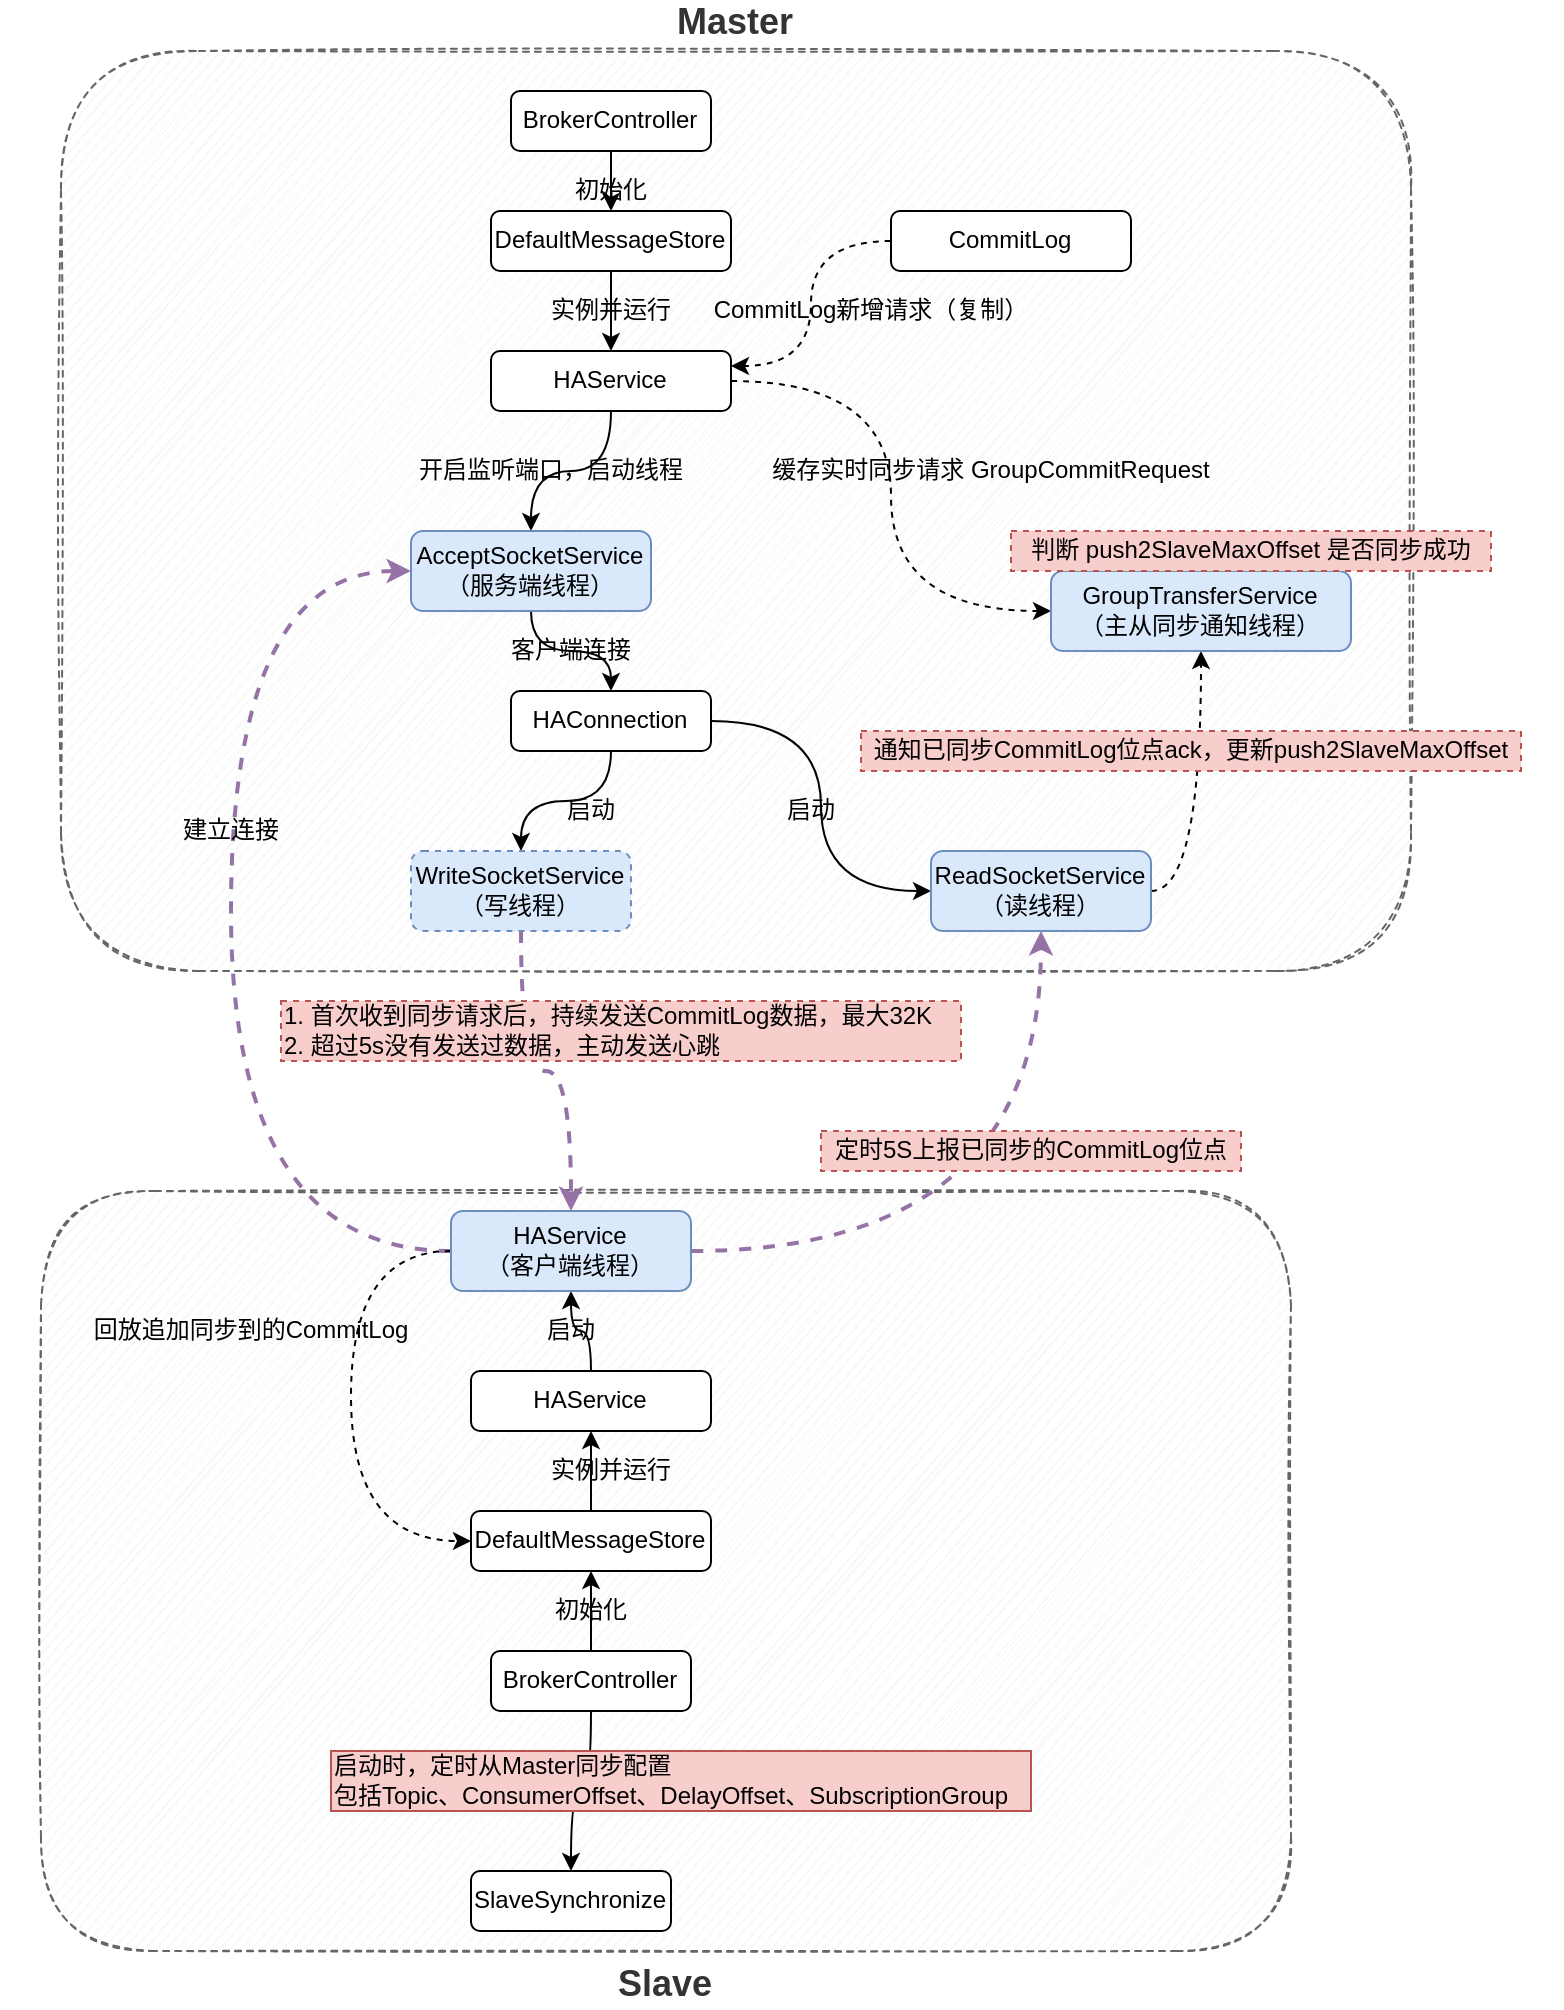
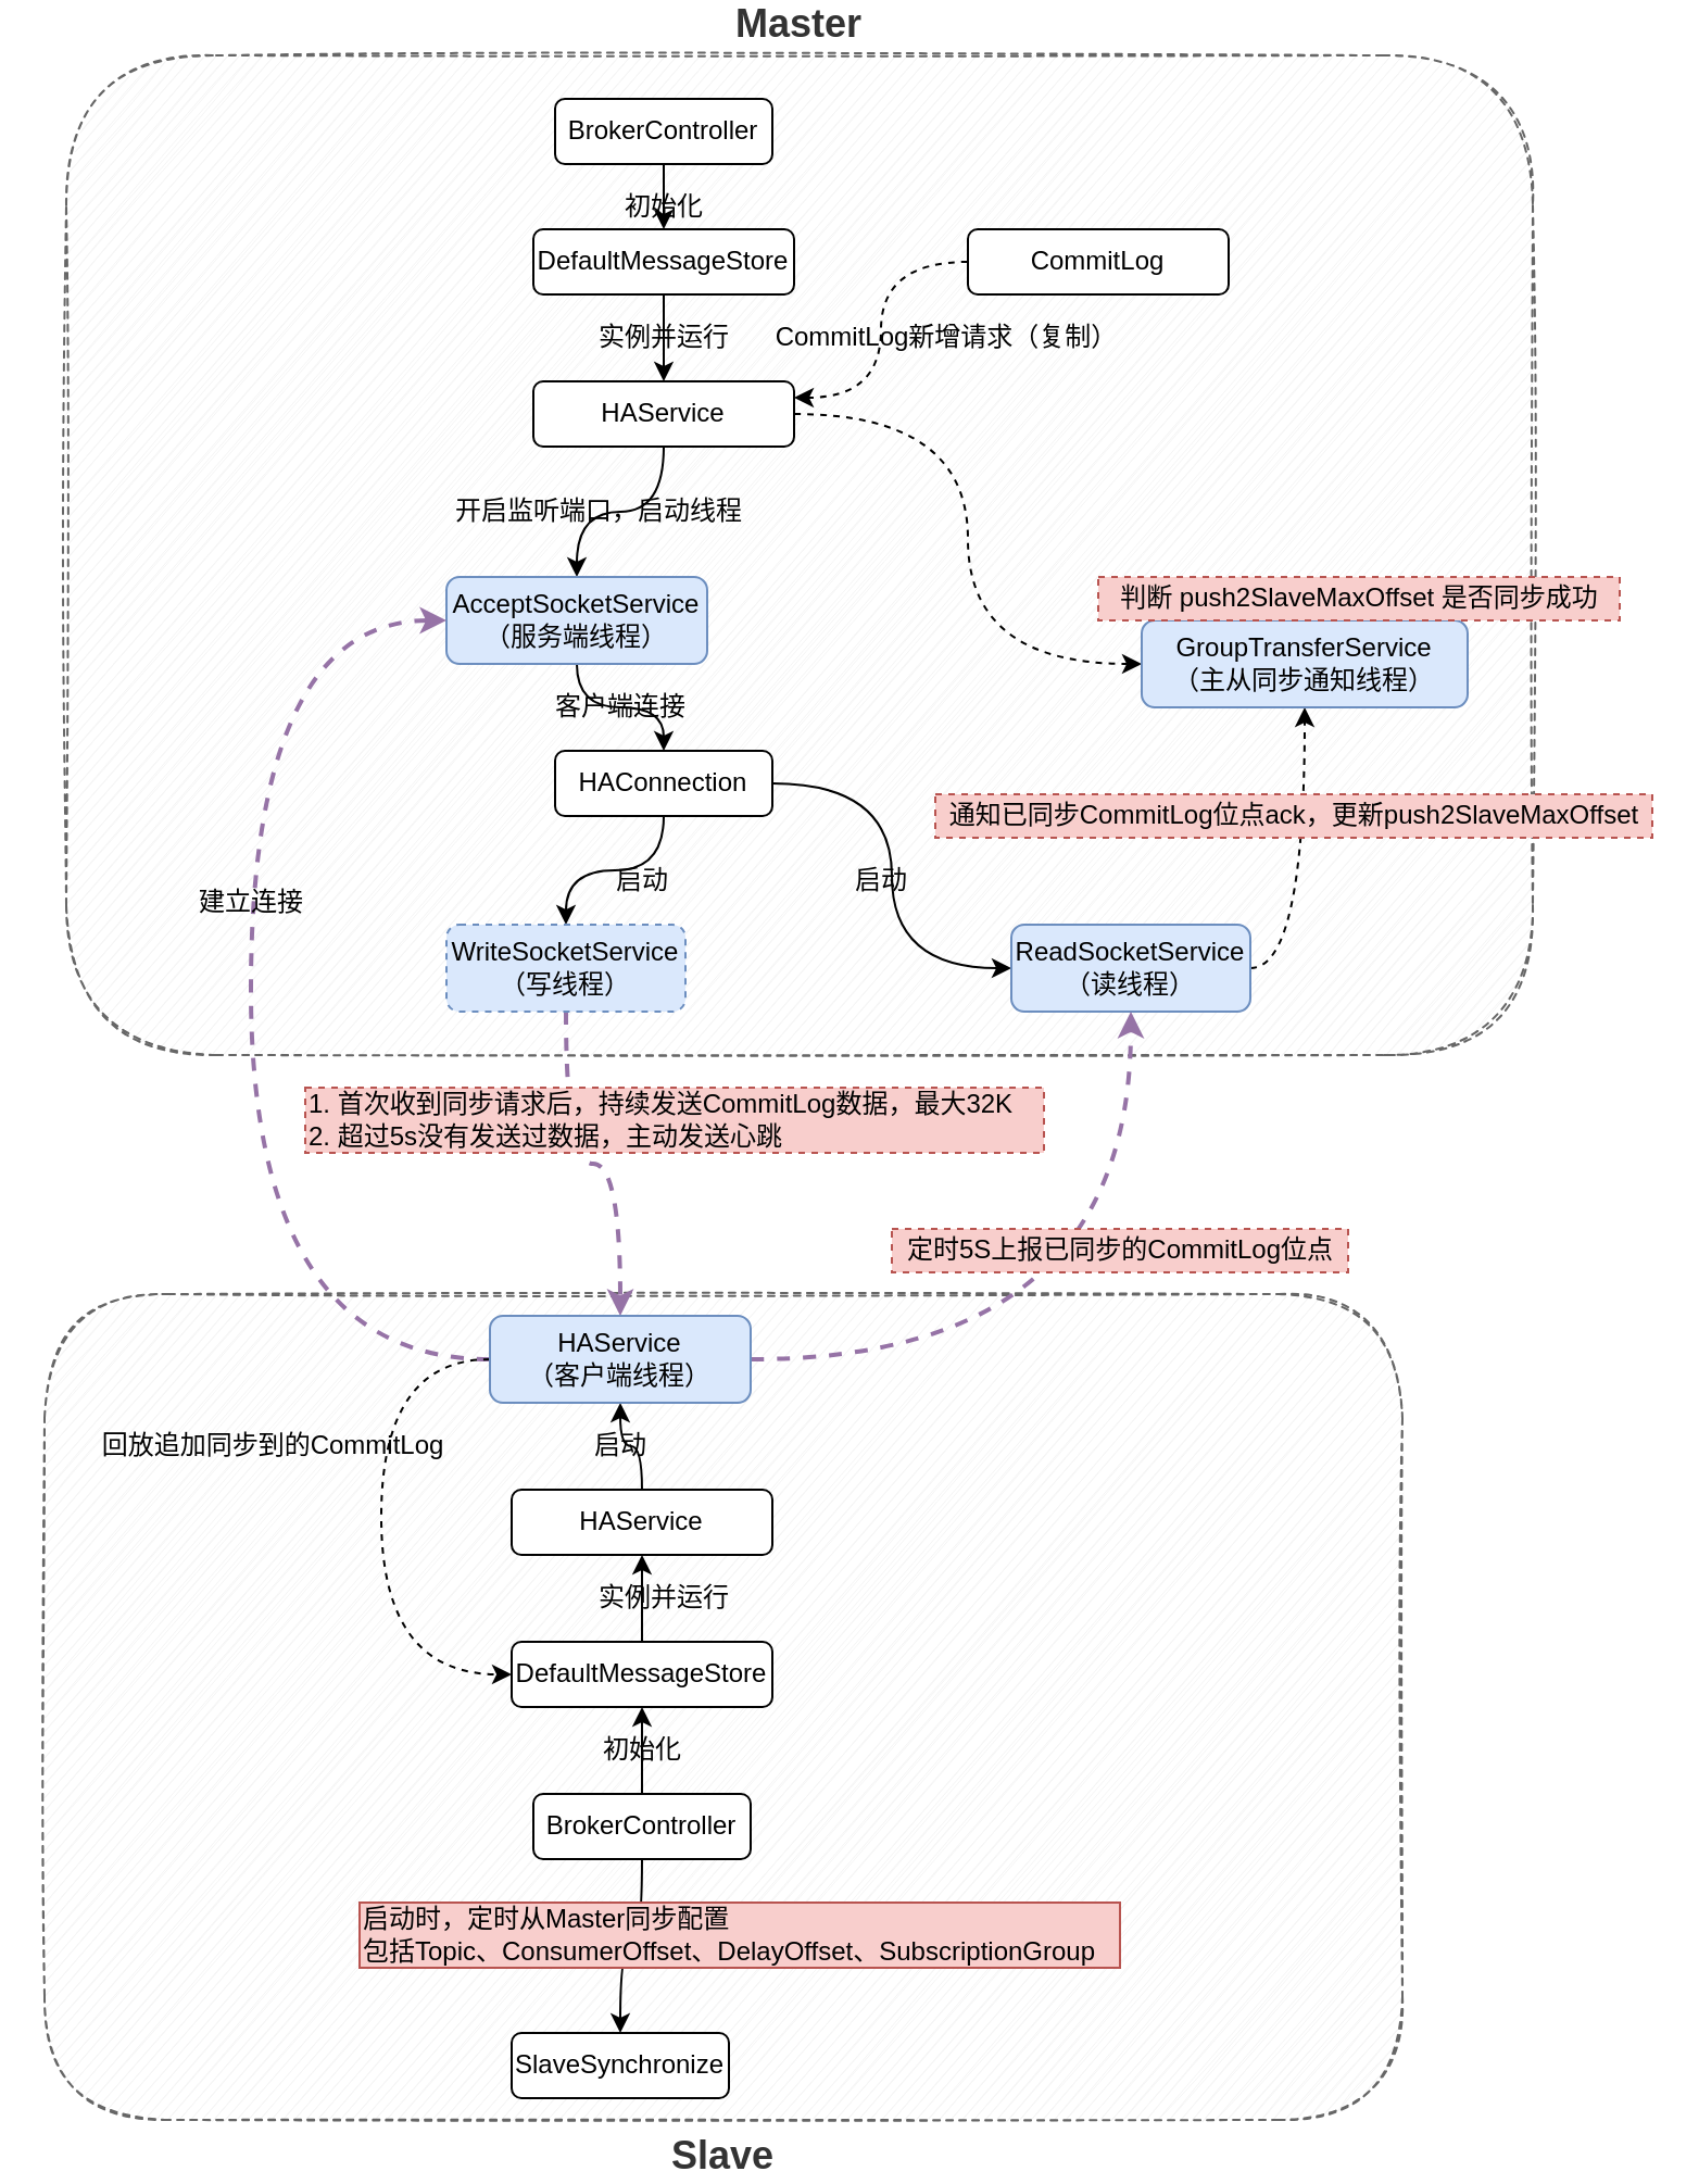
  <mxCell id="0" />
  <mxCell id="1" parent="0" />
  <mxCell id="2" value="&lt;font style=&quot;font-size: 18px&quot;&gt;Master&lt;/font&gt;" style="rounded=1;whiteSpace=wrap;html=1;dashed=1;fillColor=#f5f5f5;fontColor=#333333;strokeColor=#666666;glass=0;sketch=1;labelPosition=center;verticalLabelPosition=top;align=center;verticalAlign=bottom;fontStyle=1" vertex="1" parent="1"><mxGeometry x="30" y="20" width="675" height="460" as="geometry" /></mxCell>
  <mxCell id="3" value="&lt;b&gt;&lt;font style=&quot;font-size: 18px&quot;&gt;Slave&lt;/font&gt;&lt;/b&gt;" style="rounded=1;whiteSpace=wrap;html=1;dashed=1;fillColor=#f5f5f5;fontColor=#333333;strokeColor=#666666;sketch=1;labelPosition=center;verticalLabelPosition=bottom;align=center;verticalAlign=top;" vertex="1" parent="1"><mxGeometry x="20" y="590" width="625" height="380" as="geometry" /></mxCell>
  <mxCell id="4" style="edgeStyle=orthogonalEdgeStyle;curved=1;rounded=0;orthogonalLoop=1;jettySize=auto;html=1;entryX=0.5;entryY=0;entryDx=0;entryDy=0;" edge="1" parent="1" source="6" target="7"><mxGeometry relative="1" as="geometry" /></mxCell>
  <mxCell id="5" style="edgeStyle=orthogonalEdgeStyle;curved=1;rounded=0;orthogonalLoop=1;jettySize=auto;html=1;entryX=0.5;entryY=1;entryDx=0;entryDy=0;" edge="1" parent="1" source="6" target="32"><mxGeometry relative="1" as="geometry" /></mxCell>
  <mxCell id="6" value="BrokerController" style="rounded=1;whiteSpace=wrap;html=1;" vertex="1" parent="1"><mxGeometry x="245" y="820" width="100" height="30" as="geometry" /></mxCell>
  <mxCell id="7" value="SlaveSynchronize" style="rounded=1;whiteSpace=wrap;html=1;" vertex="1" parent="1"><mxGeometry x="235" y="930" width="100" height="30" as="geometry" /></mxCell>
  <mxCell id="8" value="启动时，定时从Master同步配置&lt;br&gt;包括Topic、ConsumerOffset、DelayOffset、SubscriptionGroup" style="text;html=1;align=left;verticalAlign=middle;resizable=0;points=[];autosize=1;strokeColor=#b85450;fillColor=#f8cecc;" vertex="1" parent="1"><mxGeometry x="165" y="870" width="350" height="30" as="geometry" /></mxCell>
  <mxCell id="9" style="edgeStyle=orthogonalEdgeStyle;curved=1;rounded=0;orthogonalLoop=1;jettySize=auto;html=1;entryX=0.5;entryY=0;entryDx=0;entryDy=0;" edge="1" parent="1" source="10" target="12"><mxGeometry relative="1" as="geometry" /></mxCell>
  <mxCell id="10" value="BrokerController" style="rounded=1;whiteSpace=wrap;html=1;" vertex="1" parent="1"><mxGeometry x="255" y="40" width="100" height="30" as="geometry" /></mxCell>
  <mxCell id="11" style="edgeStyle=orthogonalEdgeStyle;curved=1;rounded=0;orthogonalLoop=1;jettySize=auto;html=1;" edge="1" parent="1" source="12" target="16"><mxGeometry relative="1" as="geometry" /></mxCell>
  <mxCell id="12" value="DefaultMessageStore" style="rounded=1;whiteSpace=wrap;html=1;" vertex="1" parent="1"><mxGeometry x="245" y="100" width="120" height="30" as="geometry" /></mxCell>
  <mxCell id="13" value="初始化" style="text;html=1;align=center;verticalAlign=middle;resizable=0;points=[];autosize=1;strokeColor=none;fillColor=none;" vertex="1" parent="1"><mxGeometry x="280" y="80" width="50" height="20" as="geometry" /></mxCell>
  <mxCell id="14" style="edgeStyle=orthogonalEdgeStyle;curved=1;rounded=0;orthogonalLoop=1;jettySize=auto;html=1;entryX=0.5;entryY=0;entryDx=0;entryDy=0;" edge="1" parent="1" source="16" target="19"><mxGeometry relative="1" as="geometry" /></mxCell>
  <mxCell id="15" style="edgeStyle=orthogonalEdgeStyle;curved=1;rounded=0;orthogonalLoop=1;jettySize=auto;html=1;entryX=0;entryY=0.5;entryDx=0;entryDy=0;dashed=1;fontSize=12;strokeWidth=1;" edge="1" parent="1" source="16" target="44"><mxGeometry relative="1" as="geometry" /></mxCell>
  <mxCell id="16" value="HAService" style="rounded=1;whiteSpace=wrap;html=1;" vertex="1" parent="1"><mxGeometry x="245" y="170" width="120" height="30" as="geometry" /></mxCell>
  <mxCell id="17" value="实例并运行" style="text;html=1;align=center;verticalAlign=middle;resizable=0;points=[];autosize=1;strokeColor=none;fillColor=none;" vertex="1" parent="1"><mxGeometry x="265" y="140" width="80" height="20" as="geometry" /></mxCell>
  <mxCell id="18" style="edgeStyle=orthogonalEdgeStyle;curved=1;rounded=0;orthogonalLoop=1;jettySize=auto;html=1;entryX=0.5;entryY=0;entryDx=0;entryDy=0;" edge="1" parent="1" source="19" target="23"><mxGeometry relative="1" as="geometry" /></mxCell>
  <mxCell id="19" value="AcceptSocketService&lt;br&gt;（服务端线程）" style="rounded=1;whiteSpace=wrap;html=1;fillColor=#dae8fc;strokeColor=#6c8ebf;" vertex="1" parent="1"><mxGeometry x="205" y="260" width="120" height="40" as="geometry" /></mxCell>
  <mxCell id="20" value="开启监听端口，启动线程" style="text;html=1;align=center;verticalAlign=middle;resizable=0;points=[];autosize=1;strokeColor=none;fillColor=none;" vertex="1" parent="1"><mxGeometry x="200" y="220" width="150" height="20" as="geometry" /></mxCell>
  <mxCell id="21" style="edgeStyle=orthogonalEdgeStyle;curved=1;rounded=0;orthogonalLoop=1;jettySize=auto;html=1;" edge="1" parent="1" source="23" target="26"><mxGeometry relative="1" as="geometry" /></mxCell>
  <mxCell id="22" style="edgeStyle=orthogonalEdgeStyle;curved=1;rounded=0;orthogonalLoop=1;jettySize=auto;html=1;entryX=0;entryY=0.5;entryDx=0;entryDy=0;fontSize=12;strokeWidth=1;" edge="1" parent="1" source="23" target="28"><mxGeometry relative="1" as="geometry" /></mxCell>
  <mxCell id="23" value="HAConnection" style="rounded=1;whiteSpace=wrap;html=1;" vertex="1" parent="1"><mxGeometry x="255" y="340" width="100" height="30" as="geometry" /></mxCell>
  <mxCell id="24" value="客户端连接" style="text;html=1;align=center;verticalAlign=middle;resizable=0;points=[];autosize=1;strokeColor=none;fillColor=none;" vertex="1" parent="1"><mxGeometry x="245" y="310" width="80" height="20" as="geometry" /></mxCell>
  <mxCell id="25" style="edgeStyle=orthogonalEdgeStyle;curved=1;rounded=0;orthogonalLoop=1;jettySize=auto;html=1;dashed=1;fillColor=#e1d5e7;strokeColor=#9673a6;strokeWidth=2;" edge="1" parent="1" source="26" target="40"><mxGeometry relative="1" as="geometry" /></mxCell>
  <mxCell id="26" value="WriteSocketService&lt;br&gt;（写线程）" style="rounded=1;whiteSpace=wrap;html=1;fillColor=#dae8fc;strokeColor=#6c8ebf;dashed=1;" vertex="1" parent="1"><mxGeometry x="205" y="420" width="110" height="40" as="geometry" /></mxCell>
  <mxCell id="27" style="edgeStyle=orthogonalEdgeStyle;curved=1;rounded=0;orthogonalLoop=1;jettySize=auto;html=1;fontSize=12;strokeWidth=1;dashed=1;" edge="1" parent="1" source="28" target="44"><mxGeometry relative="1" as="geometry"><Array as="points"><mxPoint x="600" y="440" /></Array></mxGeometry></mxCell>
  <mxCell id="28" value="ReadSocketService&lt;br&gt;（读线程）" style="rounded=1;whiteSpace=wrap;html=1;fillColor=#dae8fc;strokeColor=#6c8ebf;" vertex="1" parent="1"><mxGeometry x="465" y="420" width="110" height="40" as="geometry" /></mxCell>
  <mxCell id="29" value="启动" style="text;html=1;align=center;verticalAlign=middle;resizable=0;points=[];autosize=1;strokeColor=none;fillColor=none;" vertex="1" parent="1"><mxGeometry x="275" y="390" width="40" height="20" as="geometry" /></mxCell>
  <mxCell id="30" value="启动" style="text;html=1;align=center;verticalAlign=middle;resizable=0;points=[];autosize=1;strokeColor=none;fillColor=none;" vertex="1" parent="1"><mxGeometry x="385" y="390" width="40" height="20" as="geometry" /></mxCell>
  <mxCell id="31" style="edgeStyle=orthogonalEdgeStyle;curved=1;rounded=0;orthogonalLoop=1;jettySize=auto;html=1;entryX=0.5;entryY=1;entryDx=0;entryDy=0;" edge="1" parent="1" source="32" target="35"><mxGeometry relative="1" as="geometry" /></mxCell>
  <mxCell id="32" value="DefaultMessageStore" style="rounded=1;whiteSpace=wrap;html=1;" vertex="1" parent="1"><mxGeometry x="235" y="750" width="120" height="30" as="geometry" /></mxCell>
  <mxCell id="33" value="初始化" style="text;html=1;align=center;verticalAlign=middle;resizable=0;points=[];autosize=1;strokeColor=none;fillColor=none;" vertex="1" parent="1"><mxGeometry x="270" y="790" width="50" height="20" as="geometry" /></mxCell>
  <mxCell id="34" style="edgeStyle=orthogonalEdgeStyle;curved=1;rounded=0;orthogonalLoop=1;jettySize=auto;html=1;" edge="1" parent="1" source="35" target="40"><mxGeometry relative="1" as="geometry" /></mxCell>
  <mxCell id="35" value="HAService" style="rounded=1;whiteSpace=wrap;html=1;" vertex="1" parent="1"><mxGeometry x="235" y="680" width="120" height="30" as="geometry" /></mxCell>
  <mxCell id="36" value="实例并运行" style="text;html=1;align=center;verticalAlign=middle;resizable=0;points=[];autosize=1;strokeColor=none;fillColor=none;" vertex="1" parent="1"><mxGeometry x="265" y="720" width="80" height="20" as="geometry" /></mxCell>
  <mxCell id="37" style="edgeStyle=orthogonalEdgeStyle;curved=1;rounded=0;orthogonalLoop=1;jettySize=auto;html=1;entryX=0;entryY=0.5;entryDx=0;entryDy=0;dashed=1;fillColor=#e1d5e7;strokeColor=#9673a6;strokeWidth=2;" edge="1" parent="1" source="40" target="19"><mxGeometry relative="1" as="geometry"><mxPoint x="155" y="300" as="targetPoint" /><Array as="points"><mxPoint x="115" y="620" /><mxPoint x="115" y="280" /></Array></mxGeometry></mxCell>
  <mxCell id="38" style="edgeStyle=orthogonalEdgeStyle;curved=1;rounded=0;orthogonalLoop=1;jettySize=auto;html=1;dashed=1;fillColor=#e1d5e7;strokeColor=#9673a6;strokeWidth=2;" edge="1" parent="1" source="40" target="28"><mxGeometry relative="1" as="geometry" /></mxCell>
  <mxCell id="39" style="edgeStyle=orthogonalEdgeStyle;curved=1;rounded=0;orthogonalLoop=1;jettySize=auto;html=1;entryX=0;entryY=0.5;entryDx=0;entryDy=0;dashed=1;strokeWidth=1;" edge="1" parent="1" source="40" target="32"><mxGeometry relative="1" as="geometry"><Array as="points"><mxPoint x="175" y="620" /><mxPoint x="175" y="765" /></Array></mxGeometry></mxCell>
  <mxCell id="40" value="HAService&lt;br&gt;（客户端线程）" style="rounded=1;whiteSpace=wrap;html=1;fillColor=#dae8fc;strokeColor=#6c8ebf;" vertex="1" parent="1"><mxGeometry x="225" y="600" width="120" height="40" as="geometry" /></mxCell>
  <mxCell id="41" value="启动" style="text;html=1;align=center;verticalAlign=middle;resizable=0;points=[];autosize=1;strokeColor=none;fillColor=none;" vertex="1" parent="1"><mxGeometry x="265" y="650" width="40" height="20" as="geometry" /></mxCell>
  <mxCell id="42" value="建立连接" style="text;html=1;align=center;verticalAlign=middle;resizable=0;points=[];autosize=1;strokeColor=none;fillColor=none;" vertex="1" parent="1"><mxGeometry x="85" y="400" width="60" height="20" as="geometry" /></mxCell>
  <mxCell id="43" value="定时5S上报已同步的CommitLog位点" style="text;html=1;align=center;verticalAlign=middle;resizable=0;points=[];autosize=1;strokeColor=#b85450;fillColor=#f8cecc;dashed=1;" vertex="1" parent="1"><mxGeometry x="410" y="560" width="210" height="20" as="geometry" /></mxCell>
  <mxCell id="44" value="GroupTransferService&lt;br&gt;（主从同步通知线程）" style="rounded=1;whiteSpace=wrap;html=1;fillColor=#dae8fc;strokeColor=#6c8ebf;" vertex="1" parent="1"><mxGeometry x="525" y="280" width="150" height="40" as="geometry" /></mxCell>
  <mxCell id="45" value="通知已同步CommitLog位点ack，更新push2SlaveMaxOffset" style="text;html=1;align=center;verticalAlign=middle;resizable=0;points=[];autosize=1;strokeColor=#b85450;fillColor=#f8cecc;dashed=1;" vertex="1" parent="1"><mxGeometry x="430" y="360" width="330" height="20" as="geometry" /></mxCell>
  <mxCell id="46" value="1. 首次收到同步请求后，持续发送CommitLog数据，最大32K&lt;br&gt;2. 超过5s没有发送过数据，主动发送心跳" style="text;html=1;align=left;verticalAlign=middle;resizable=0;points=[];autosize=1;strokeColor=#b85450;fillColor=#f8cecc;dashed=1;" vertex="1" parent="1"><mxGeometry x="140" y="495" width="340" height="30" as="geometry" /></mxCell>
  <mxCell id="47" value="回放追加同步到的CommitLog" style="text;html=1;align=center;verticalAlign=middle;resizable=0;points=[];autosize=1;strokeColor=none;fillColor=none;" vertex="1" parent="1"><mxGeometry x="40" y="650" width="170" height="20" as="geometry" /></mxCell>
  <mxCell id="48" style="edgeStyle=orthogonalEdgeStyle;curved=1;rounded=0;orthogonalLoop=1;jettySize=auto;html=1;entryX=1;entryY=0.25;entryDx=0;entryDy=0;dashed=1;fontSize=18;strokeWidth=1;" edge="1" parent="1" source="49" target="16"><mxGeometry relative="1" as="geometry" /></mxCell>
  <mxCell id="49" value="CommitLog" style="rounded=1;whiteSpace=wrap;html=1;" vertex="1" parent="1"><mxGeometry x="445" y="100" width="120" height="30" as="geometry" /></mxCell>
  <mxCell id="50" value="CommitLog新增请求（复制）" style="text;html=1;align=center;verticalAlign=middle;resizable=0;points=[];autosize=1;strokeColor=none;fillColor=none;fontSize=12;fontStyle=0" vertex="1" parent="1"><mxGeometry x="350" y="140" width="170" height="20" as="geometry" /></mxCell>
- <mxCell id="51" value="缓存实时同步请求 GroupCommitRequest" style="text;html=1;align=center;verticalAlign=middle;resizable=0;points=[];autosize=1;strokeColor=none;fillColor=none;fontSize=12;" vertex="1" parent="1"><mxGeometry x="380" y="220" width="230" height="20" as="geometry" /></mxCell>
  <mxCell id="52" value="判断 push2SlaveMaxOffset 是否同步成功" style="text;html=1;align=center;verticalAlign=middle;resizable=0;points=[];autosize=1;strokeColor=#b85450;fillColor=#f8cecc;fontSize=12;dashed=1;" vertex="1" parent="1"><mxGeometry x="505" y="260" width="240" height="20" as="geometry" /></mxCell>
